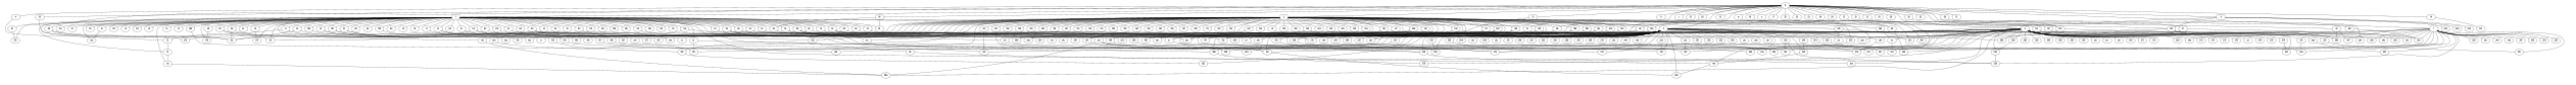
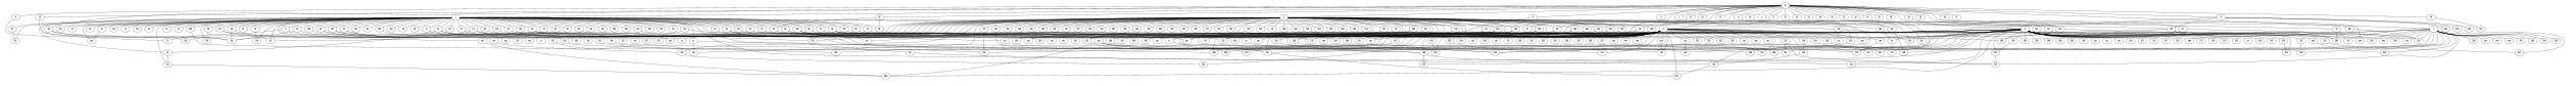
  graph {
    fontname=Oswald
    node [fontname=Oswald]
    edge [fontname=Oswald]
    0
    1
    2
    3
    4
    5
    6
    7
    9
    10
    11
    12
    13
    14
    15
    16
    17
    18
    19
    20
    21
    22
    23
    24
    25
    26
    27
    28
    29
    30
    31
    32
    33
    34
    35
    36
    37
    38
    39
    40
    41
    42
    43
    44
    45
    46
    47
    48
    49
    50
    51
    52
    53
    54
    55
    56
    57
    58
    59
    60
    61
    62
    63
    64
    65
    66
    67
    68
    69
    70
    71
    72
    73
    74
    75
    76
    77
    78
    79
    80
    81
    82
    83
    84
    85
    86
    87
    88
    89
    90
    91
    92
    93
    94
    95
    97
    98
    99
    100
    101
    102
    103
    104
    105
    106
    107
    108
    109
    110
    111
    112
    113
    114
    115
    116
    117
    118
    119
    120
    121
    248
    128
    130
    131
    132
    133
    134
    129
    136
    137
    138
    139
    140
    141
    142
    143
    144
    145
    146
    148
    149
    150
    151
    152
    153
    154
    155
    156
    157
    158
    159
    160
    161
    162
    163
    164
    165
    166
    167
    168
    169
    170
    135
    172
    173
    174
    175
    176
    177
    178
    179
    180
    181
    182
    183
    184
    185
    186
    187
    188
    189
    190
    191
    192
    193
    194
    195
    196
    197
    198
    199
    200
    201
    202
    171
    122
    123
    124
    125
    n200 [label=426]
    127
    256
    258
    259
    260
    261
    262
    257
    264
    265
    266
    267
    269
    263
    203
    204
    205
    206
    207
    208
    209
    210
    211
    212
    213
    214
    215
    216
    217
    218
    219
    220
    221
    222
    223
    224
    225
    226
    227
    228
    229
    230
    231
    232
    233
    234
    235
    236
    237
    238
    239
    240
    241
    242
    243
    244
    245
    246
    247
    249
    250
    251
    252
    253
    254
    255
    270
    271
    272
    273
    274
    275
    276
    277
    278
    279
    280
    281
    282
    283
    284
    285
    286
    287
    288
    289
    290
    291
    292
    293
    294
    295
    296
    297
    298
    299
    300
    301
    302
    303
    304
    305
    306
    307
    308
    309
    310
    311
    312
    313
    314
    315
    316
+   317
    318
    319
    320
    321
    322
    323
    324
    325
    326
    327
    328
    329
    330
    331
    332
    333
    334
    335
    336
    337
    338
    339
    340
    341
    342
    343
    344
    345
    346
    347
    348
    349
    147
    268
    0 -- 1
    0 -- 2
    0 -- 3
    0 -- 4
    0 -- 5
    0 -- 6
    0 -- 7
    0 -- 9
    0 -- 10
    0 -- 11
    0 -- 12
    0 -- 13
    0 -- 14
    0 -- 15
    0 -- 16
    0 -- 17
    0 -- 18
    0 -- 19
    0 -- 20
    0 -- 21
    0 -- 22
    0 -- 23
    0 -- 24
    0 -- 25
    0 -- 26
    0 -- 27
    0 -- 28
    0 -- 29
    0 -- 30
    0 -- 31
    0 -- 32
    0 -- 33
    0 -- 34
    0 -- 35
    0 -- 36
    0 -- 37
    0 -- 38
    0 -- 39
    0 -- 40
    1 -- 41
    1 -- 42
    1 -- 43
    1 -- 44
    1 -- 45
    1 -- 46
    1 -- 47
    1 -- 48
    1 -- 49
    1 -- 50
    1 -- 51
    1 -- 52
    1 -- 53
    1 -- 54
    1 -- 55
    1 -- 56
    1 -- 57
    1 -- 58
    1 -- 59
    1 -- 60
    1 -- 61
    1 -- 62
    1 -- 63
    1 -- 64
    1 -- 65
    1 -- 66
    1 -- 67
    1 -- 68
    1 -- 69
    1 -- 70
    1 -- 71
    1 -- 72
    1 -- 73
    1 -- 74
    1 -- 75
    1 -- 76
    1 -- 77
    1 -- 78
    1 -- 79
    1 -- 80
    1 -- 81
    1 -- 82
    1 -- 83
    1 -- 84
    1 -- 85
    1 -- 86
    1 -- 87
    1 -- 88
    1 -- 89
    1 -- 90
    1 -- 91
    1 -- 92
    1 -- 93
    1 -- 94
    1 -- 95
    1 -- 97
    1 -- 98
    1 -- 99
    1 -- 100
    1 -- 101
    1 -- 102
    1 -- 103
    1 -- 104
    1 -- 105
    1 -- 106
    1 -- 107
    1 -- 108
    1 -- 109
    1 -- 110
    1 -- 111
    1 -- 112
    1 -- 113
    1 -- 114
    1 -- 115
    1 -- 116
    1 -- 117
    1 -- 118
    1 -- 119
    1 -- 120
    1 -- 121
    1 -- 248
    2 -- 36
    2 -- 40
    2 -- 128
    2 -- 130
    2 -- 131
    2 -- 132
    2 -- 133
    2 -- 134
    2 -- 129
    2 -- 136
    2 -- 137
    2 -- 138
    2 -- 139
    2 -- 140
    2 -- 141
    2 -- 142
    2 -- 143
    2 -- 144
    2 -- 145
    2 -- 146
    2 -- 148
    2 -- 149
    2 -- 150
    2 -- 151
    2 -- 152
    2 -- 153
    2 -- 154
    2 -- 155
    2 -- 156
    2 -- 157
    2 -- 158
    2 -- 159
    2 -- 160
    2 -- 161
    2 -- 162
    2 -- 163
    2 -- 164
    2 -- 165
    2 -- 166
    2 -- 167
    2 -- 168
    2 -- 169
    2 -- 170
    2 -- 135
    2 -- 172
    2 -- 173
    2 -- 174
    2 -- 175
    2 -- 176
    2 -- 177
    2 -- 178
    2 -- 179
    2 -- 180
    2 -- 181
    2 -- 182
    2 -- 183
    2 -- 184
    2 -- 185
    2 -- 186
    2 -- 187
    2 -- 188
    2 -- 189
    2 -- 190
    2 -- 191
    2 -- 192
    2 -- 193
    2 -- 194
    2 -- 195
    2 -- 196
    2 -- 197
    2 -- 198
    2 -- 199
    2 -- 200
    2 -- 201
    2 -- 202
    2 -- 171
    2 -- 122
    2 -- 123
    2 -- 124
    2 -- 125
    2 -- n200
    2 -- 127
    3 -- 248
    3 -- 172
    3 -- 256
    3 -- 258
    3 -- 259
    3 -- 260
    3 -- 261
    3 -- 262
    3 -- 257
    3 -- 264
    3 -- 265
    3 -- 266
    3 -- 267
    3 -- 269
    3 -- 263
    3 -- 203
    3 -- 204
    3 -- 205
    3 -- 206
    3 -- 207
    3 -- 208
    3 -- 209
    3 -- 210
    3 -- 211
    3 -- 212
    3 -- 213
    3 -- 214
    3 -- 215
    3 -- 216
    3 -- 217
    3 -- 218
    3 -- 219
    3 -- 220
    3 -- 221
    3 -- 222
    3 -- 223
    3 -- 224
    3 -- 225
    3 -- 226
    3 -- 227
    3 -- 228
    3 -- 229
    3 -- 230
    3 -- 231
    3 -- 232
    3 -- 233
    3 -- 234
    3 -- 235
    3 -- 236
    3 -- 237
    3 -- 238
    3 -- 239
    3 -- 240
    3 -- 241
    3 -- 242
    3 -- 243
    3 -- 244
    3 -- 245
    3 -- 246
    3 -- 247
    3 -- 249
    3 -- 250
    3 -- 251
    3 -- 252
    3 -- 253
    3 -- 254
    3 -- 255
    4 -- 270
    5 -- 271
    5 -- 272
    5 -- 273
    5 -- 274
    5 -- 275
    5 -- 276
    5 -- 277
    5 -- 278
    5 -- 279
    5 -- 280
    5 -- 281
    5 -- 282
    5 -- 283
    5 -- 284
    5 -- 285
    5 -- 286
    5 -- 287
    5 -- 288
    5 -- 289
    5 -- 290
    5 -- 291
    5 -- 292
    5 -- 293
    5 -- 294
    5 -- 295
    5 -- 296
    5 -- 297
    5 -- 298
    5 -- 299
    5 -- 300
    5 -- 301
    5 -- 302
    5 -- 303
    5 -- 304
    5 -- 305
    5 -- 306
    5 -- 307
    5 -- 308
    5 -- 309
    5 -- 310
    5 -- 311
    5 -- 312
    5 -- 313
    5 -- 314
    5 -- 315
    5 -- 316
+   5 -- 317
    5 -- 318
    5 -- 319
    5 -- 320
    5 -- 321
    5 -- 322
    6 -- 122
    6 -- 323
    6 -- 324
    6 -- 325
    6 -- 326
    7 -- 247
    7 -- 327
    7 -- 328
    7 -- 329
    7 -- 330
    7 -- 331
    7 -- 332
    7 -- 333
    7 -- 334
    7 -- 335
    7 -- 336
    7 -- 337
    7 -- 338
    7 -- 339
    7 -- 340
    7 -- 341
    7 -- 342
    7 -- 343
    7 -- 344
    7 -- 345
    7 -- 346
    7 -- 347
    7 -- 348
    7 -- 349
    10 -- 247
    10 -- 280
    12 -- 319
    13 -- 90
    14 -- 147
    16 -- 216
    17 -- 166
    18 -- 176
    20 -- 57
    21 -- 184
    25 -- 152
    26 -- 212
    27 -- 288
    27 -- 332
    28 -- 304
    31 -- 132
    32 -- 285
    34 -- 55
    34 -- 65
    35 -- 312
    36 -- 219
    36 -- 308
    38 -- 152
    38 -- 203
    39 -- 201
    40 -- 132
-   72 -- 73
+   41 -- 73
    41 -- 199
    41 -- 231
    43 -- 136
    44 -- 324
    45 -- 249
    46 -- 322
    47 -- 106
    48 -- 132
    48 -- 161
    49 -- 118
    52 -- 100
    52 -- 312
    54 -- 93
    54 -- 131
    54 -- 305
    55 -- 151
    56 -- 200
    56 -- 345
    58 -- 150
    59 -- 93
    59 -- 142
    61 -- 348
    63 -- 163
    63 -- 256
    63 -- 288
    67 -- 173
    67 -- 214
    69 -- 187
    69 -- 319
    71 -- 72
    71 -- 186
    73 -- 116
    76 -- 172
    77 -- 130
    78 -- 114
    79 -- 219
    81 -- 184
    82 -- 224
    84 -- 328
    85 -- 157
    87 -- 152
    87 -- 227
    88 -- 221
    88 -- 225
    88 -- 298
    89 -- 270
    89 -- 271
    90 -- 349
    91 -- 101
    94 -- 302
    95 -- 218
    95 -- 287
    99 -- 152
    99 -- 125
    100 -- 182
    103 -- 169
    107 -- 153
    107 -- 296
    108 -- 268
    112 -- 212
    115 -- 217
    115 -- 345
    116 -- 306
    119 -- 263
    120 -- 130
    248 -- 265
    128 -- 215
    128 -- 285
    130 -- 262
    131 -- 207
    133 -- 308
    129 -- 294
    129 -- 296
    139 -- 302
    141 -- 330
    142 -- 306
    143 -- 280
    148 -- 174
    148 -- 241
    153 -- 187
    160 -- 318
    161 -- 290
    162 -- 332
    163 -- 176
    163 -- 259
    163 -- 306
    163 -- 349
    166 -- 324
    167 -- 238
    168 -- 176
    168 -- 240
    135 -- 239
    135 -- 268
    172 -- 299
    176 -- 265
    177 -- 305
    180 -- 210
    180 -- 271
    181 -- 200
    182 -- 233
    184 -- 250
    186 -- 228
    189 -- 291
    190 -- 336
    191 -- 207
    192 -- 221
    201 -- 260
    201 -- 340
    202 -- 305
    202 -- 343
    122 -- 264
    122 -- 338
    122 -- 342
    n200 -- 188
    n200 -- 221
    127 -- 200
    264 -- 319
    269 -- 322
    206 -- 218
    210 -- 228
    213 -- 268
    216 -- 219
    221 -- 238
    226 -- 331
    228 -- 309
    232 -- 328
    232 -- 343
    234 -- 245
    239 -- 337
    242 -- 250
    245 -- 248
    254 -- 319
    255 -- 257
    271 -- 297
    272 -- 336
    286 -- 292
    292 -- 328
    298 -- 316
    300 -- 333
    314 -- 315
    318 -- 331
    321 -- 327
-   268 -- 279
+   228 -- 279
  }
